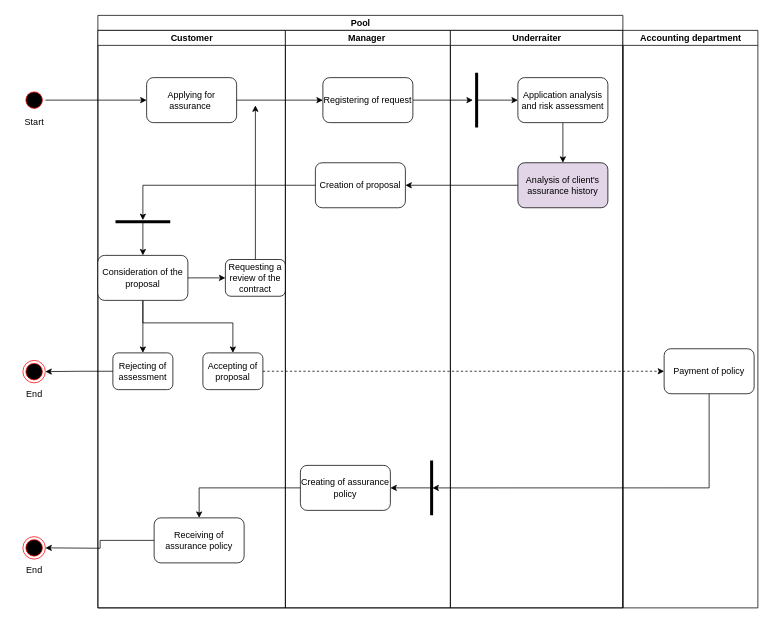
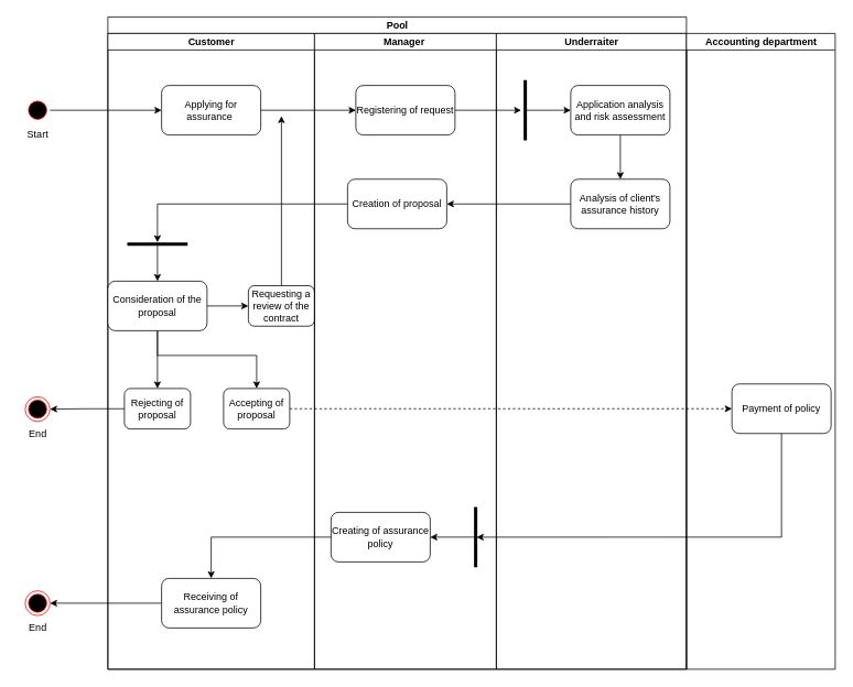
  <mxCell id="0" />
  <mxCell id="1" parent="0" />
  <mxCell id="2" value="Pool" style="swimlane;childLayout=stackLayout;resizeParent=1;resizeParentMax=0;startSize=20;html=1;direction=east;" vertex="1" parent="1"><mxGeometry x="130" y="20" width="700" height="790" as="geometry" /></mxCell>
  <mxCell id="3" value="Customer" style="swimlane;startSize=20;html=1;" vertex="1" parent="2"><mxGeometry y="20" width="250" height="770" as="geometry" /></mxCell>
  <mxCell id="4" value="Applying for assurance&amp;nbsp;" style="rounded=1;whiteSpace=wrap;html=1;" vertex="1" parent="3"><mxGeometry x="65.0" y="63" width="120" height="60" as="geometry" /></mxCell>
  <mxCell id="5" style="edgeStyle=orthogonalEdgeStyle;rounded=0;orthogonalLoop=1;jettySize=auto;html=1;" edge="1" parent="3" source="8" target="12"><mxGeometry relative="1" as="geometry" /></mxCell>
  <mxCell id="6" style="edgeStyle=orthogonalEdgeStyle;rounded=0;orthogonalLoop=1;jettySize=auto;html=1;" edge="1" parent="3" source="8" target="11"><mxGeometry relative="1" as="geometry"><Array as="points"><mxPoint x="60" y="390" /><mxPoint x="180" y="390" /></Array></mxGeometry></mxCell>
  <mxCell id="7" style="edgeStyle=orthogonalEdgeStyle;rounded=0;orthogonalLoop=1;jettySize=auto;html=1;" edge="1" parent="3" source="8" target="15"><mxGeometry relative="1" as="geometry" /></mxCell>
  <mxCell id="8" value="Consideration of the proposal" style="rounded=1;whiteSpace=wrap;html=1;" vertex="1" parent="3"><mxGeometry x="-4.547e-13" y="300" width="120" height="60" as="geometry" /></mxCell>
  <mxCell id="9" style="edgeStyle=orthogonalEdgeStyle;rounded=0;orthogonalLoop=1;jettySize=auto;html=1;" edge="1" parent="3" source="10" target="8"><mxGeometry relative="1" as="geometry" /></mxCell>
  <mxCell id="10" value="" style="line;strokeWidth=4;direction=west;html=1;perimeter=backbonePerimeter;points=[];outlineConnect=0;" vertex="1" parent="3"><mxGeometry x="23.5" y="250" width="73" height="10" as="geometry" /></mxCell>
  <mxCell id="11" value="Accepting of proposal" style="rounded=1;whiteSpace=wrap;html=1;" vertex="1" parent="3"><mxGeometry x="140" y="430" width="80" height="49" as="geometry" /></mxCell>
- <mxCell id="12" value="Rejecting of assessment" style="rounded=1;whiteSpace=wrap;html=1;" vertex="1" parent="3"><mxGeometry x="20" y="430" width="80" height="49" as="geometry" /></mxCell>
- <mxCell id="13" value="Receiving of assurance policy" style="rounded=1;whiteSpace=wrap;html=1;" vertex="1" parent="3"><mxGeometry x="75" y="650" width="120" height="60" as="geometry" /></mxCell>
+ <mxCell id="12" value="Rejecting of proposal" style="rounded=1;whiteSpace=wrap;html=1;" vertex="1" parent="3"><mxGeometry x="20" y="430" width="80" height="49" as="geometry" /></mxCell>
+ <mxCell id="13" value="Receiving of assurance policy" style="rounded=1;whiteSpace=wrap;html=1;" vertex="1" parent="3"><mxGeometry x="65.0" y="660" width="120" height="60" as="geometry" /></mxCell>
  <mxCell id="14" style="edgeStyle=orthogonalEdgeStyle;rounded=0;orthogonalLoop=1;jettySize=auto;html=1;" edge="1" parent="3" source="15"><mxGeometry relative="1" as="geometry"><mxPoint x="210" y="100.0" as="targetPoint" /></mxGeometry></mxCell>
  <mxCell id="15" value="Requesting a review of the contract" style="rounded=1;whiteSpace=wrap;html=1;" vertex="1" parent="3"><mxGeometry x="170" y="305.5" width="80" height="49" as="geometry" /></mxCell>
  <mxCell id="16" value="Manager&amp;nbsp;" style="swimlane;startSize=20;html=1;" vertex="1" parent="2"><mxGeometry x="250" y="20" width="220" height="770" as="geometry" /></mxCell>
  <mxCell id="17" style="edgeStyle=orthogonalEdgeStyle;rounded=0;orthogonalLoop=1;jettySize=auto;html=1;" edge="1" parent="16" source="18"><mxGeometry relative="1" as="geometry"><mxPoint x="250" y="93" as="targetPoint" /></mxGeometry></mxCell>
  <mxCell id="18" value="Registering of request" style="rounded=1;whiteSpace=wrap;html=1;" vertex="1" parent="16"><mxGeometry x="50.0" y="63" width="120" height="60" as="geometry" /></mxCell>
  <mxCell id="19" value="Creation of proposal" style="rounded=1;whiteSpace=wrap;html=1;" vertex="1" parent="16"><mxGeometry x="40.0" y="176.5" width="120" height="60" as="geometry" /></mxCell>
  <mxCell id="20" value="Creating of assurance policy" style="rounded=1;whiteSpace=wrap;html=1;" vertex="1" parent="16"><mxGeometry x="20.0" y="580" width="120" height="60" as="geometry" /></mxCell>
  <mxCell id="21" style="edgeStyle=orthogonalEdgeStyle;rounded=0;orthogonalLoop=1;jettySize=auto;html=1;" edge="1" parent="16" source="22" target="20"><mxGeometry relative="1" as="geometry" /></mxCell>
  <mxCell id="22" value="" style="line;strokeWidth=4;direction=south;html=1;perimeter=backbonePerimeter;points=[];outlineConnect=0;" vertex="1" parent="16"><mxGeometry x="190" y="573.5" width="10" height="73" as="geometry" /></mxCell>
  <mxCell id="23" value="Underraiter" style="swimlane;startSize=20;html=1;" vertex="1" parent="2"><mxGeometry x="470" y="20" width="230" height="770" as="geometry" /></mxCell>
  <mxCell id="24" style="edgeStyle=orthogonalEdgeStyle;rounded=0;orthogonalLoop=1;jettySize=auto;html=1;" edge="1" parent="23" source="25" target="26"><mxGeometry relative="1" as="geometry" /></mxCell>
  <mxCell id="25" value="Application analysis and risk assessment" style="rounded=1;whiteSpace=wrap;html=1;" vertex="1" parent="23"><mxGeometry x="90.0" y="63" width="120" height="60" as="geometry" /></mxCell>
- <mxCell id="26" value="Analysis of client's assurance history" style="rounded=1;whiteSpace=wrap;html=1;fillColor=#e1d5e7;" vertex="1" parent="23"><mxGeometry x="90.0" y="176.5" width="120" height="60" as="geometry" /></mxCell>
+ <mxCell id="26" value="Analysis of client's assurance history" style="rounded=1;whiteSpace=wrap;html=1;" vertex="1" parent="23"><mxGeometry x="90.0" y="176.5" width="120" height="60" as="geometry" /></mxCell>
  <mxCell id="27" style="edgeStyle=orthogonalEdgeStyle;rounded=0;orthogonalLoop=1;jettySize=auto;html=1;" edge="1" parent="23" source="28" target="25"><mxGeometry relative="1" as="geometry" /></mxCell>
  <mxCell id="28" value="" style="line;strokeWidth=4;direction=south;html=1;perimeter=backbonePerimeter;points=[];outlineConnect=0;" vertex="1" parent="23"><mxGeometry x="30" y="56.5" width="10" height="73" as="geometry" /></mxCell>
  <mxCell id="29" style="edgeStyle=orthogonalEdgeStyle;rounded=0;orthogonalLoop=1;jettySize=auto;html=1;exitX=0.5;exitY=1;exitDx=0;exitDy=0;" edge="1" parent="23" source="35"><mxGeometry relative="1" as="geometry"><mxPoint x="345.0" y="530" as="sourcePoint" /><mxPoint x="-23.952" y="610.048" as="targetPoint" /><Array as="points"><mxPoint x="345" y="610" /></Array></mxGeometry></mxCell>
  <mxCell id="30" style="edgeStyle=orthogonalEdgeStyle;rounded=0;orthogonalLoop=1;jettySize=auto;html=1;" edge="1" parent="2" source="4" target="18"><mxGeometry relative="1" as="geometry" /></mxCell>
  <mxCell id="31" style="edgeStyle=orthogonalEdgeStyle;rounded=0;orthogonalLoop=1;jettySize=auto;html=1;" edge="1" parent="2" source="26" target="19"><mxGeometry relative="1" as="geometry"><mxPoint x="435.824" y="226.5" as="targetPoint" /></mxGeometry></mxCell>
  <mxCell id="32" style="edgeStyle=orthogonalEdgeStyle;rounded=0;orthogonalLoop=1;jettySize=auto;html=1;" edge="1" parent="2" source="19" target="10"><mxGeometry relative="1" as="geometry" /></mxCell>
  <mxCell id="33" style="edgeStyle=orthogonalEdgeStyle;rounded=0;orthogonalLoop=1;jettySize=auto;html=1;" edge="1" parent="2" source="20" target="13"><mxGeometry relative="1" as="geometry" /></mxCell>
  <mxCell id="34" value="Accounting department" style="swimlane;startSize=20;html=1;" vertex="1" parent="1"><mxGeometry x="830" y="40" width="180" height="770" as="geometry" /></mxCell>
  <mxCell id="35" value="&lt;span style=&quot;background-color: transparent; color: light-dark(rgb(0, 0, 0), rgb(255, 255, 255));&quot;&gt;Payment of policy&lt;/span&gt;" style="rounded=1;whiteSpace=wrap;html=1;" vertex="1" parent="34"><mxGeometry x="55.0" y="424.5" width="120" height="60" as="geometry" /></mxCell>
  <mxCell id="36" style="edgeStyle=orthogonalEdgeStyle;rounded=0;orthogonalLoop=1;jettySize=auto;html=1;dashed=1;" edge="1" parent="1" source="11" target="35"><mxGeometry relative="1" as="geometry" /></mxCell>
  <mxCell id="37" value="" style="ellipse;html=1;shape=endState;fillColor=#000000;strokeColor=#ff0000;" vertex="1" parent="1"><mxGeometry x="30" y="715" width="30" height="30" as="geometry" /></mxCell>
  <mxCell id="38" value="" style="ellipse;html=1;shape=endState;fillColor=#000000;strokeColor=#ff0000;" vertex="1" parent="1"><mxGeometry x="30" y="480" width="30" height="30" as="geometry" /></mxCell>
  <mxCell id="39" style="edgeStyle=orthogonalEdgeStyle;rounded=0;orthogonalLoop=1;jettySize=auto;html=1;entryX=1;entryY=0.5;entryDx=0;entryDy=0;" edge="1" parent="1" source="12" target="38"><mxGeometry relative="1" as="geometry" /></mxCell>
  <mxCell id="40" style="edgeStyle=orthogonalEdgeStyle;rounded=0;orthogonalLoop=1;jettySize=auto;html=1;" edge="1" parent="1" source="13"><mxGeometry relative="1" as="geometry"><mxPoint x="60" y="730" as="targetPoint" /></mxGeometry></mxCell>
  <mxCell id="41" style="edgeStyle=orthogonalEdgeStyle;rounded=0;orthogonalLoop=1;jettySize=auto;html=1;entryX=0;entryY=0.5;entryDx=0;entryDy=0;" edge="1" parent="1" source="42" target="4"><mxGeometry relative="1" as="geometry" /></mxCell>
  <mxCell id="42" value="" style="ellipse;shape=startState;fillColor=#000000;strokeColor=#ff0000;" parent="1" vertex="1"><mxGeometry x="30" y="118" width="30" height="30" as="geometry" /></mxCell>
  <mxCell id="43" value="Start" style="text;html=1;align=center;verticalAlign=middle;resizable=0;points=[];autosize=1;strokeColor=none;fillColor=none;" vertex="1" parent="1"><mxGeometry x="20" y="148" width="50" height="30" as="geometry" /></mxCell>
  <mxCell id="44" value="End" style="text;html=1;align=center;verticalAlign=middle;resizable=0;points=[];autosize=1;strokeColor=none;fillColor=none;" vertex="1" parent="1"><mxGeometry x="25" y="510" width="40" height="30" as="geometry" /></mxCell>
  <mxCell id="45" value="End" style="text;html=1;align=center;verticalAlign=middle;resizable=0;points=[];autosize=1;strokeColor=none;fillColor=none;" vertex="1" parent="1"><mxGeometry x="25" y="745" width="40" height="30" as="geometry" /></mxCell>
